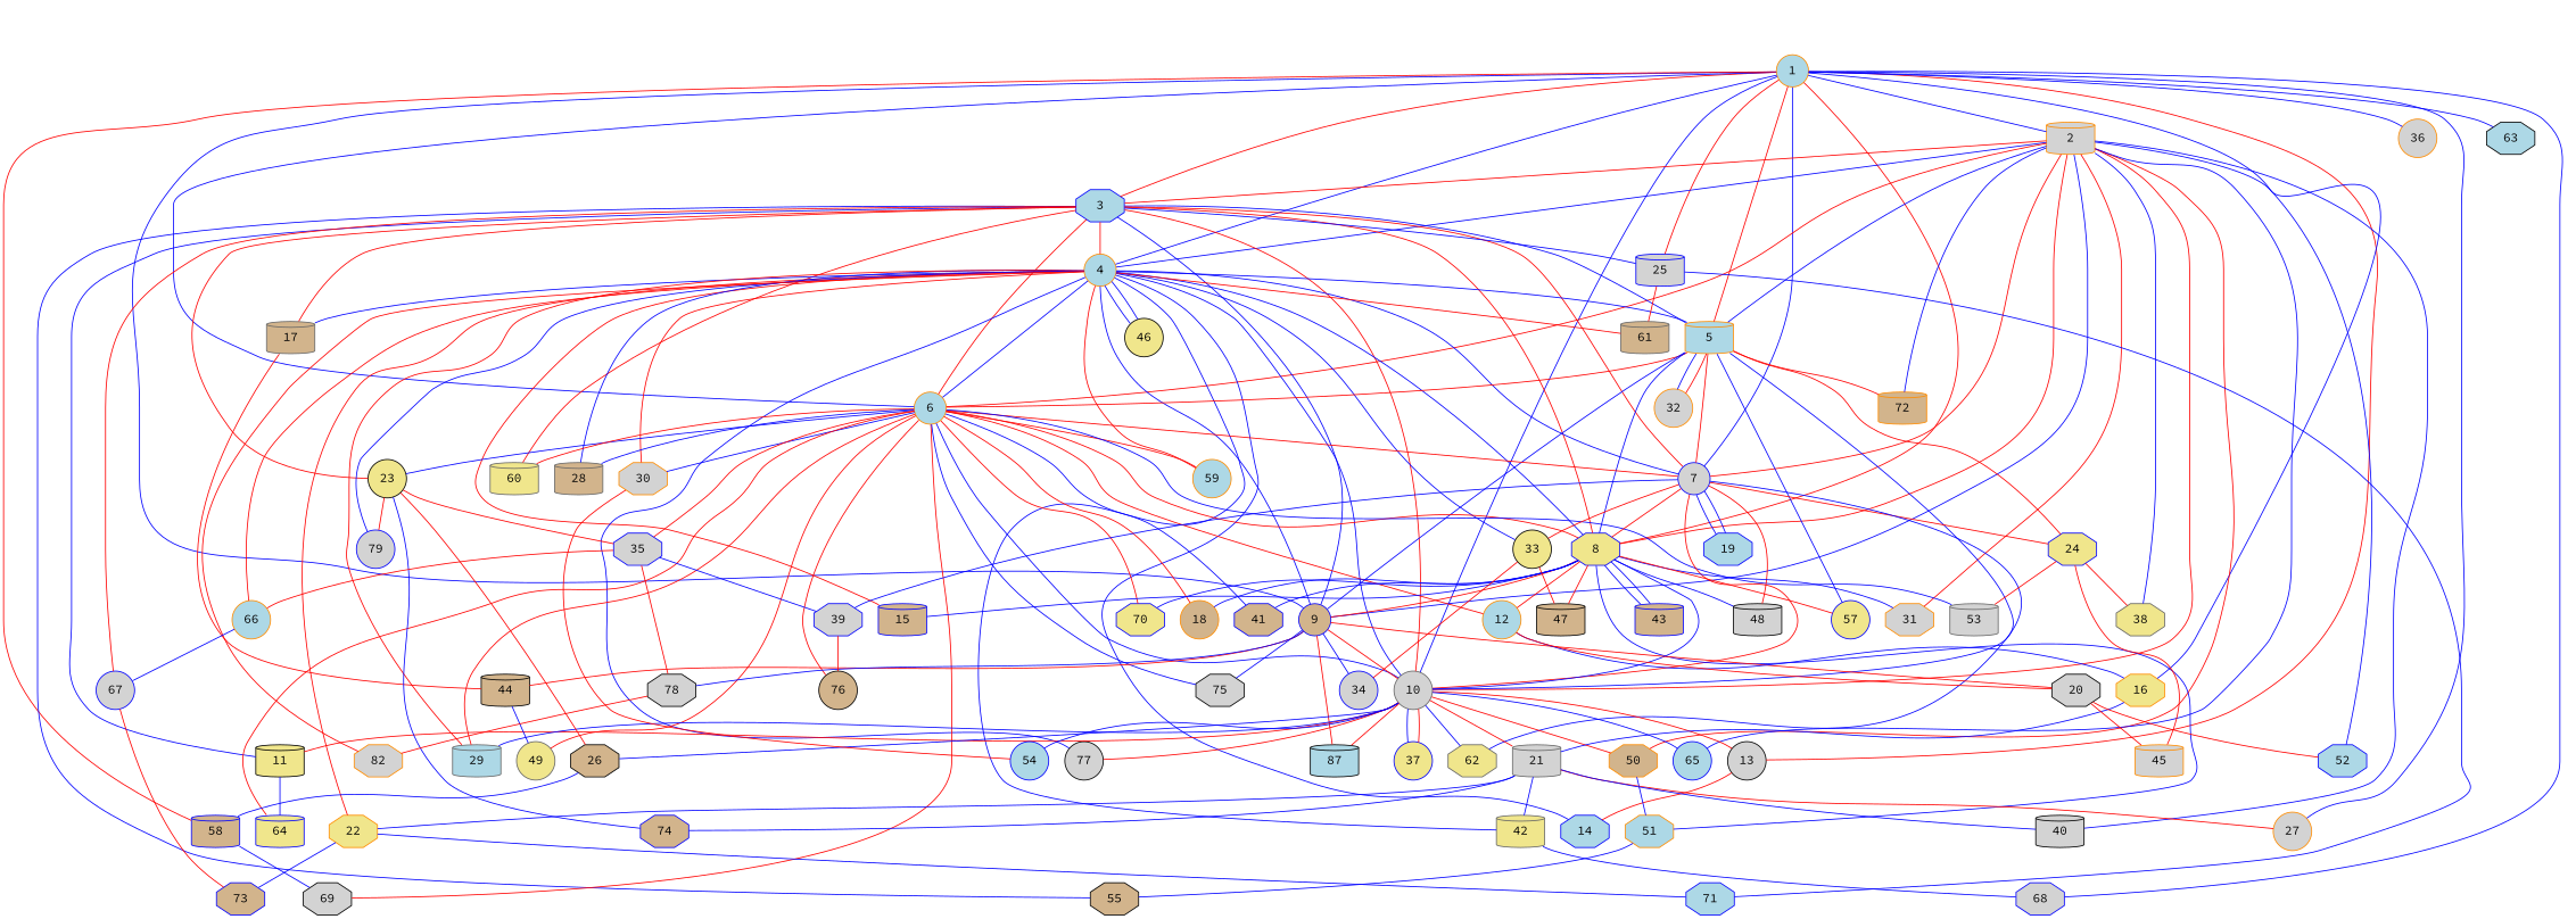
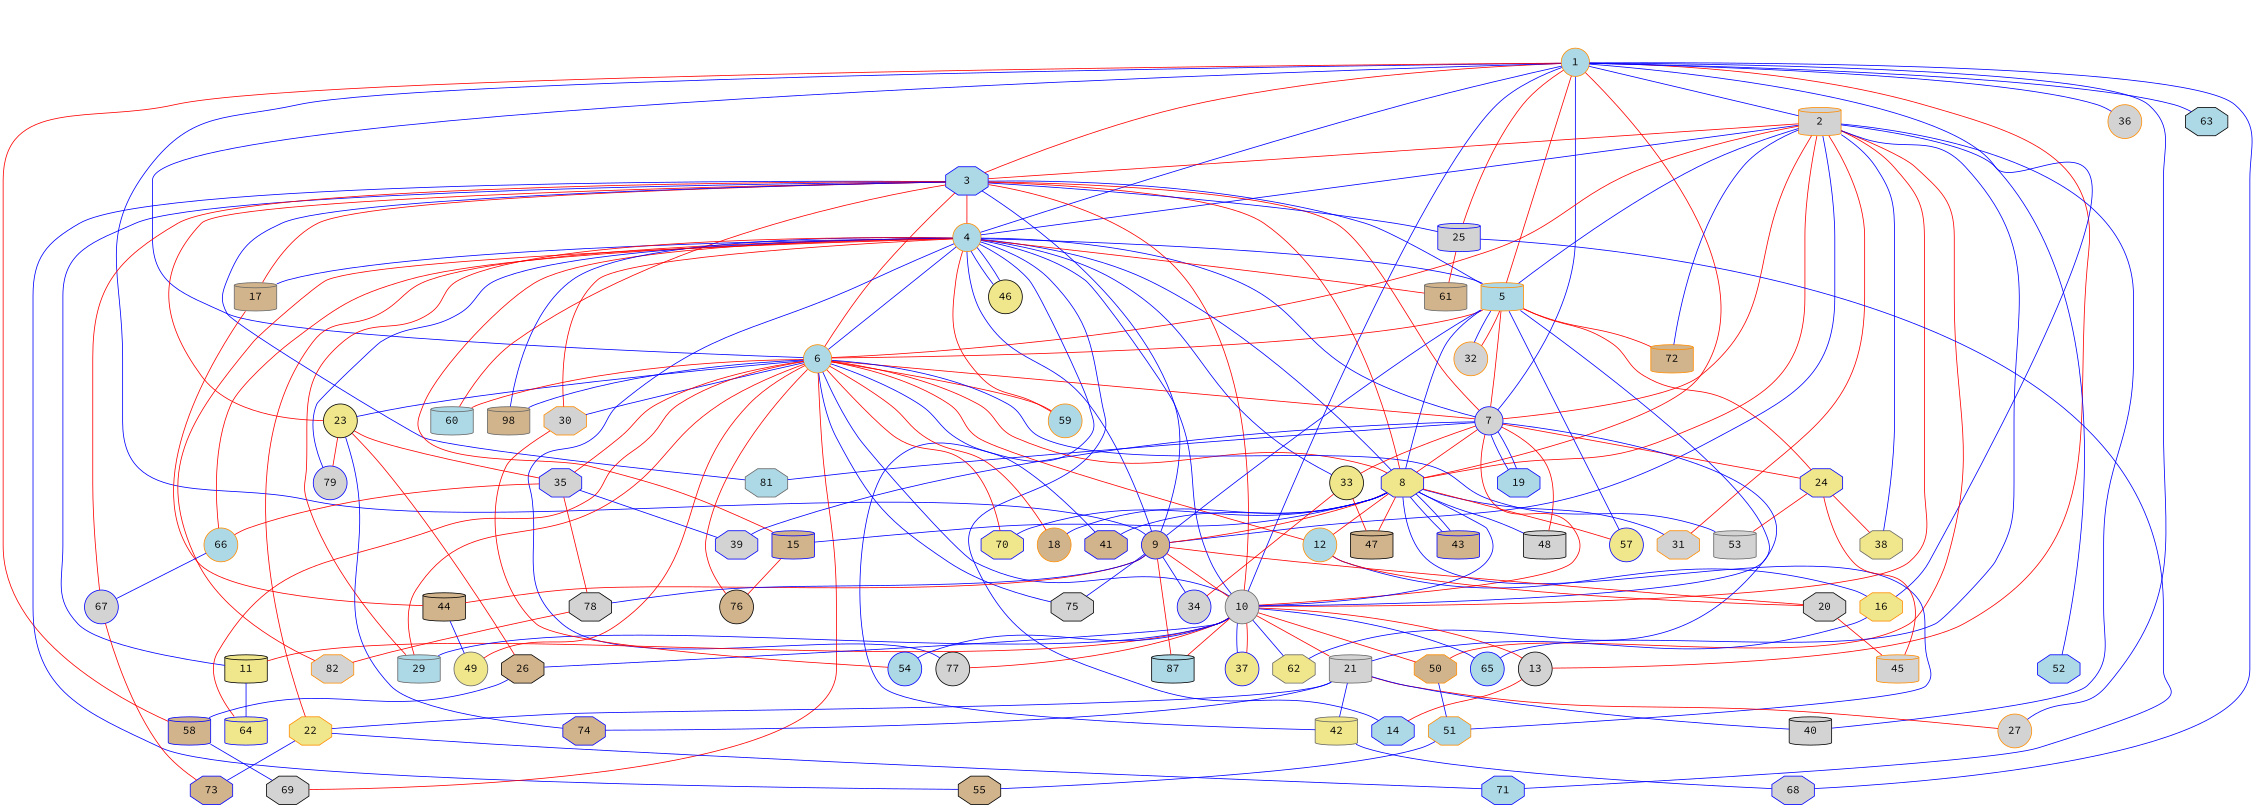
  graph {
    fontname="Source Code Pro"
    node [color=blue fillcolor=lightgrey fontname="Source Code Pro" shape=octagon style=filled]
    edge [color=blue fontname="Source Code Pro"]
    1 [color=darkorange fillcolor=lightblue shape=circle]
    2 [color=darkorange shape=cylinder]
    3 [fillcolor=lightblue]
    4 [color=darkorange fillcolor=lightblue shape=circle]
    5 [color=darkorange fillcolor=lightblue shape=cylinder]
    6 [color=darkorange fillcolor=lightblue shape=circle]
    7 [shape=circle]
    8 [fillcolor=khaki]
    9 [fillcolor=tan shape=circle]
    10 [color=gray40 shape=circle]
    13 [color=black shape=circle]
    16 [color=darkorange fillcolor=khaki]
    25 [shape=cylinder]
    27 [color=darkorange shape=circle]
    36 [color=darkorange shape=circle]
    58 [fillcolor=tan shape=cylinder]
    63 [color=black fillcolor=lightblue]
    68
    31 [color=darkorange]
    38 [color=gray40 fillcolor=khaki]
    40 [color=black shape=cylinder]
    50 [color=darkorange fillcolor=tan]
    52 [fillcolor=lightblue]
    65 [fillcolor=lightblue shape=circle]
    72 [color=darkorange fillcolor=tan shape=cylinder]
    11 [color=black fillcolor=khaki shape=cylinder]
    17 [color=gray40 fillcolor=tan shape=cylinder]
    23 [color=black fillcolor=khaki shape=circle]
    55 [color=black fillcolor=tan]
-   60 [color=gray40 fillcolor=khaki shape=cylinder]
+   60 [color=gray40 fillcolor=lightblue shape=cylinder]
    67 [shape=circle]
+   81 [color=gray40 fillcolor=lightblue]
    14 [fillcolor=lightblue]
    15 [fillcolor=tan shape=cylinder]
    22 [color=darkorange fillcolor=khaki]
-   28 [color=gray40 fillcolor=tan shape=cylinder]
+   28 [color=gray40 fillcolor=tan shape=cylinder label=98]
    29 [color=gray40 fillcolor=lightblue shape=cylinder]
    30 [color=darkorange]
    33 [color=black fillcolor=khaki shape=circle]
    42 [color=gray40 fillcolor=khaki shape=cylinder]
    46 [color=black fillcolor=khaki shape=circle]
    59 [color=darkorange fillcolor=lightblue shape=circle]
    61 [color=gray40 fillcolor=tan shape=cylinder]
    66 [color=darkorange fillcolor=lightblue shape=circle]
    77 [color=black shape=circle]
    79 [shape=circle]
    82 [color=darkorange]
    24 [fillcolor=khaki]
    32 [color=darkorange shape=circle]
    57 [fillcolor=khaki shape=circle]
    12 [color=darkorange fillcolor=lightblue shape=circle]
    18 [color=darkorange fillcolor=tan shape=circle]
    35
    41 [fillcolor=tan]
    49 [color=gray40 fillcolor=khaki shape=circle]
    53 [color=gray40 shape=cylinder]
    64 [fillcolor=khaki shape=cylinder]
    69 [color=black]
    70 [fillcolor=khaki]
    75 [color=black]
    76 [color=black fillcolor=tan shape=circle]
    19 [fillcolor=lightblue]
    39
    48 [color=black shape=cylinder]
    62 [color=gray40 fillcolor=khaki]
    43 [fillcolor=tan shape=cylinder]
    47 [color=black fillcolor=tan shape=cylinder]
    51 [color=darkorange fillcolor=lightblue]
    20 [color=black]
    34 [shape=circle]
    44 [color=black fillcolor=tan shape=cylinder]
    78 [color=black]
    n73 [color=black fillcolor=lightblue label=87 shape=cylinder]
    21 [color=gray40 shape=cylinder]
    26 [color=black fillcolor=tan]
    37 [fillcolor=khaki shape=circle]
    54 [fillcolor=lightblue shape=circle]
    71 [fillcolor=lightblue]
    74 [fillcolor=tan]
    73 [fillcolor=tan]
    45 [color=darkorange shape=cylinder]
    1 -- 2
    1 -- 3 [color=red]
    1 -- 4
    1 -- 5 [color=red]
    1 -- 6
    1 -- 7
    1 -- 8 [color=red]
    1 -- 9
    1 -- 10
    1 -- 13 [color=red]
    1 -- 16
    1 -- 25 [color=red]
    1 -- 27
    1 -- 36
    1 -- 58 [color=red]
    1 -- 63
    1 -- 68
    2 -- 3 [color=red]
    2 -- 4
    2 -- 5
    2 -- 6 [color=red]
    2 -- 7 [color=red]
    2 -- 8 [color=red]
    2 -- 9
    2 -- 10 [color=red]
    2 -- 31 [color=red]
    2 -- 38
    2 -- 40
    2 -- 50 [color=red]
    2 -- 52
    2 -- 65
    2 -- 72
    3 -- 4 [color=red]
    3 -- 5
    3 -- 6 [color=red]
    3 -- 7 [color=red]
    3 -- 8 [color=red]
    3 -- 9
    3 -- 10 [color=red]
    3 -- 25
    3 -- 11
    3 -- 17 [color=red]
    3 -- 23 [color=red]
    3 -- 55
    3 -- 60 [color=red]
    3 -- 67 [color=red]
+   3 -- 81
    4 -- 5
    4 -- 6
    4 -- 7
    4 -- 8
    4 -- 9
    4 -- 10
    4 -- 17
    4 -- 14
    4 -- 15 [color=red]
    4 -- 22 [color=red]
    4 -- 28
    4 -- 29 [color=red]
    4 -- 30 [color=red]
    4 -- 33
    4 -- 42
    4 -- 46
    4 -- 46
    4 -- 59 [color=red]
    4 -- 61 [color=red]
    4 -- 66 [color=red]
    4 -- 77
    4 -- 79
    4 -- 82 [color=red]
    5 -- 6 [color=red]
    5 -- 7 [color=red]
    5 -- 8
    5 -- 9
    5 -- 10
    5 -- 72 [color=red]
    5 -- 24 [color=red]
    5 -- 32
    5 -- 32 [color=red]
    5 -- 57
    6 -- 7 [color=red]
    6 -- 8 [color=red]
    6 -- 10
    6 -- 23
    6 -- 60 [color=red]
    6 -- 28
    6 -- 29 [color=red]
    6 -- 30
    6 -- 59 [color=red]
    6 -- 12 [color=red]
    6 -- 18 [color=red]
    6 -- 35 [color=red]
    6 -- 41
    6 -- 49 [color=red]
    6 -- 53
    6 -- 64 [color=red]
    6 -- 69 [color=red]
    6 -- 70 [color=red]
    6 -- 75
    6 -- 76 [color=red]
    7 -- 8 [color=red]
    7 -- 10 [color=red]
+   7 -- 81
    7 -- 33 [color=red]
    7 -- 24 [color=red]
    7 -- 19
    7 -- 19
    7 -- 39
    7 -- 48 [color=red]
    7 -- 62
    8 -- 9 [color=red]
    8 -- 10
    8 -- 31
    8 -- 15
    8 -- 57 [color=red]
    8 -- 12 [color=red]
    8 -- 18
    8 -- 41
    8 -- 70
    8 -- 48
    8 -- 43
    8 -- 43
    8 -- 47 [color=red]
    8 -- 51
    9 -- 10 [color=red]
    9 -- 75
    9 -- 20 [color=red]
    9 -- 34
    9 -- 44 [color=red]
    9 -- 78
    9 -- n73 [color=red]
    10 -- 13 [color=red]
    10 -- 50 [color=red]
    10 -- 65
    10 -- 11 [color=red]
    10 -- 29
    10 -- 77 [color=red]
    10 -- 62
    10 -- n73 [color=red]
    10 -- 21 [color=red]
    10 -- 26
    10 -- 37
    10 -- 37 [color=red]
    10 -- 54
    13 -- 14 [color=red]
    16 -- 21
    25 -- 61 [color=red]
    25 -- 71
    58 -- 69
    50 -- 51
    11 -- 64
    17 -- 44 [color=red]
    23 -- 79 [color=red]
    23 -- 35 [color=red]
    23 -- 26 [color=red]
    23 -- 74
    67 -- 73 [color=red]
-   39 -- 76 [color=red]
+   15 -- 76 [color=red]
    22 -- 71
    22 -- 73
    30 -- 54 [color=red]
    33 -- 47 [color=red]
    33 -- 34 [color=red]
    42 -- 68
    66 -- 67
    24 -- 38 [color=red]
    24 -- 53 [color=red]
    24 -- 45 [color=red]
    12 -- 16
    12 -- 20 [color=red]
    35 -- 66 [color=red]
    35 -- 39
    35 -- 78 [color=red]
    51 -- 55
-   20 -- 52 [color=red]
    20 -- 45 [color=red]
    44 -- 49
    78 -- 82 [color=red]
    21 -- 27 [color=red]
    21 -- 40
    21 -- 22
    21 -- 42
    21 -- 74
    26 -- 58
  }
